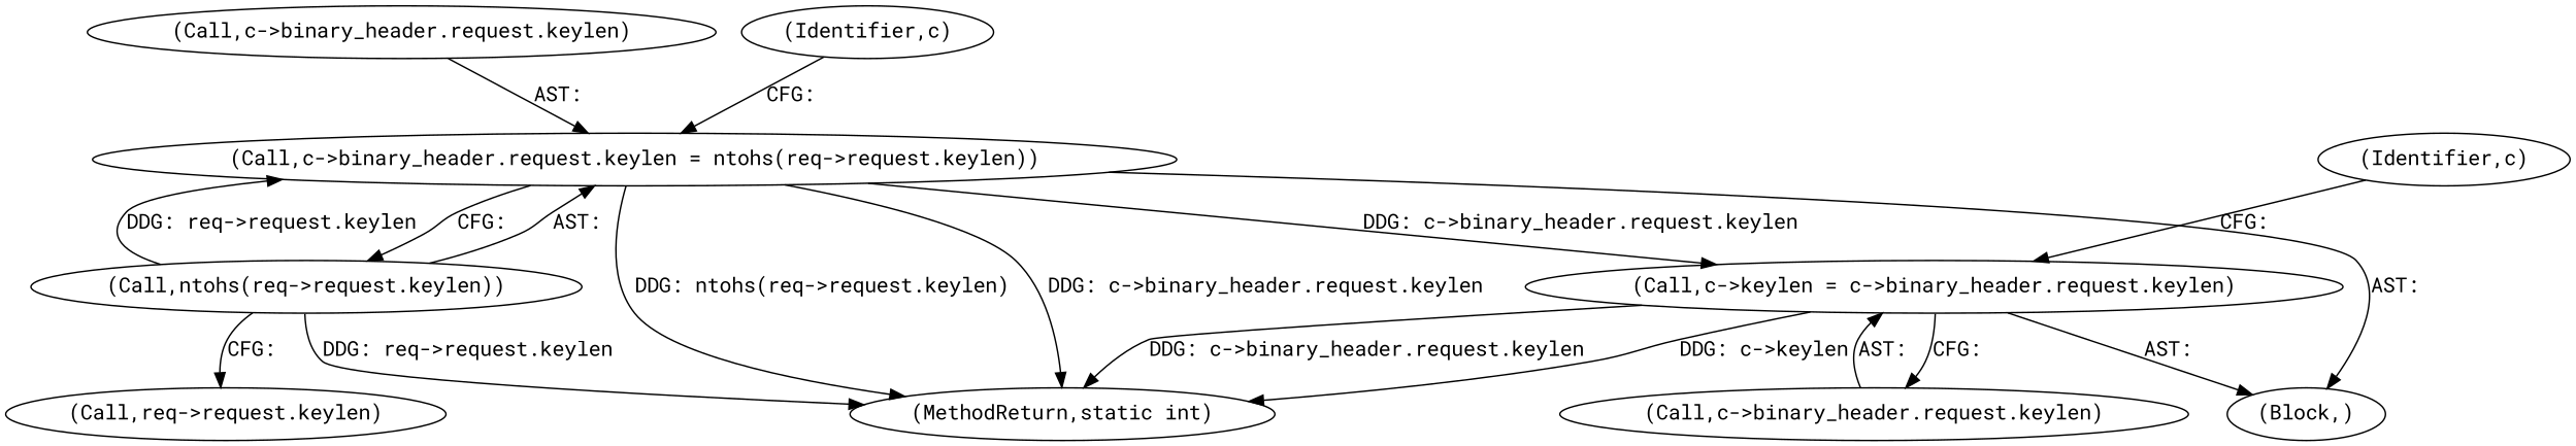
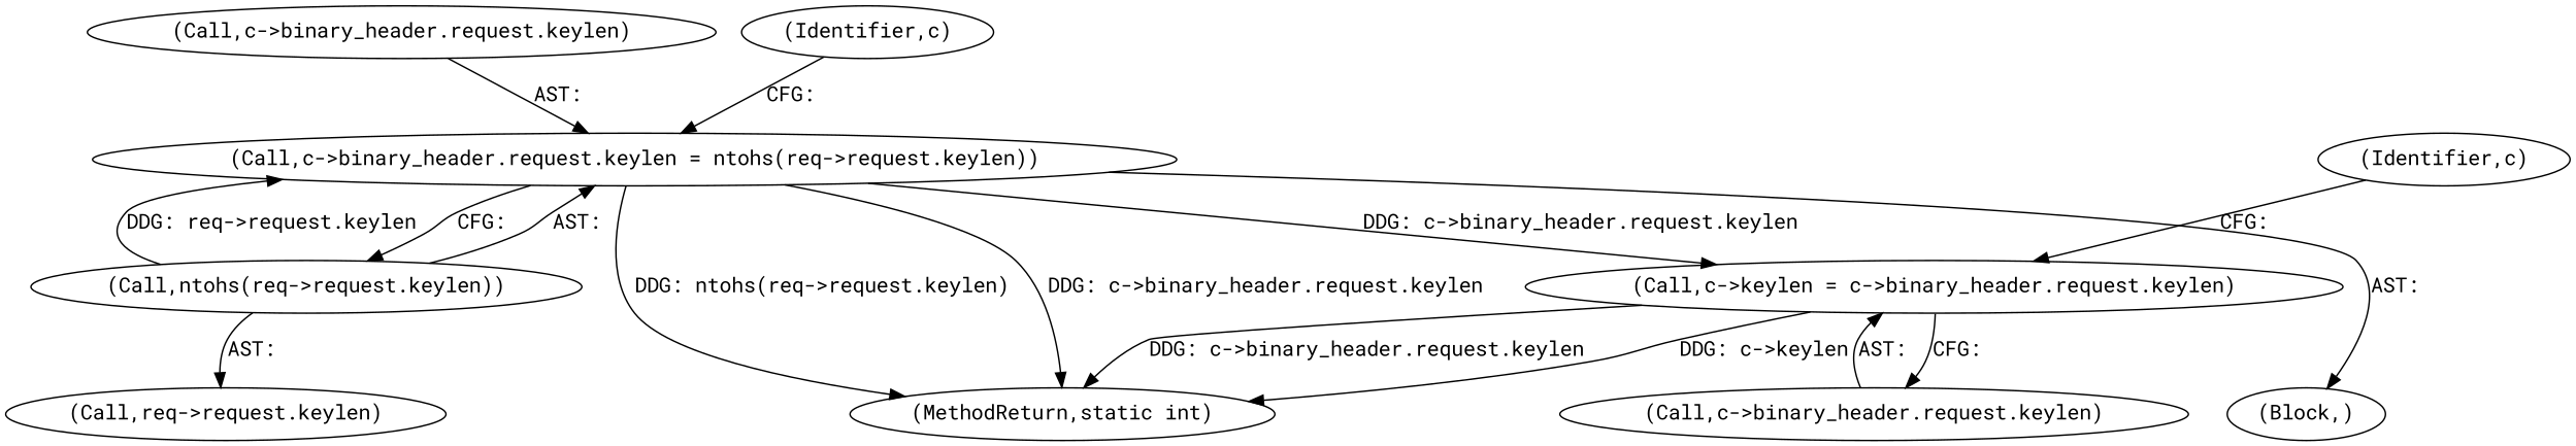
  digraph {
    fontname="Roboto Mono"
    node [fontname="Roboto Mono"]
    edge [fontname="Roboto Mono"]
    n1 [label="(Call,c->keylen = c->binary_header.request.keylen)"]
    n2 [label="(MethodReturn,static int)"]
    n3 [label="(Call,c->binary_header.request.keylen)"]
    n4 [label="(Block,)"]
    n5 [label="(Call,c->binary_header.request.keylen = ntohs(req->request.keylen))"]
    n6 [label="(Call,ntohs(req->request.keylen))"]
    n7 [label="(Call,req->request.keylen)"]
    n8 [label="(Call,c->binary_header.request.keylen)"]
    n9 [label="(Identifier,c)"]
    n10 [label="(Identifier,c)"]
    n1 -> n2 [label="DDG: c->keylen"]
    n1 -> n2 [label="DDG: c->binary_header.request.keylen"]
    n1 -> n3 [label="CFG: "]
-   n1 -> n4 [label="AST: "]
    n3 -> n1 [label="AST: "]
    n5 -> n1 [label="DDG: c->binary_header.request.keylen"]
    n5 -> n2 [label="DDG: c->binary_header.request.keylen"]
    n5 -> n2 [label="DDG: ntohs(req->request.keylen)"]
    n5 -> n4 [label="AST: "]
    n5 -> n6 [label="CFG: "]
-   n6 -> n2 [label="DDG: req->request.keylen"]
    n6 -> n5 [label="AST: "]
    n6 -> n5 [label="DDG: req->request.keylen"]
-   n6 -> n7 [label="CFG: "]
+   n6 -> n7 [label="AST: "]
    n8 -> n5 [label="AST: "]
    n9 -> n1 [label="CFG: "]
    n10 -> n5 [label="CFG: "]
  }
